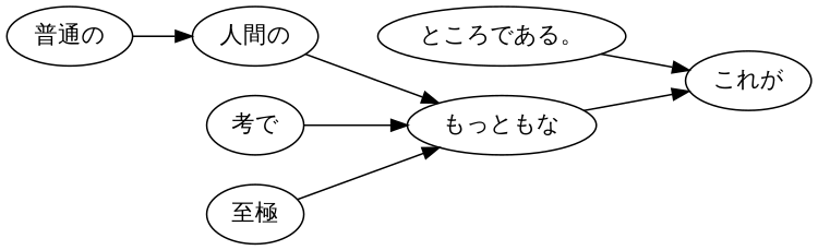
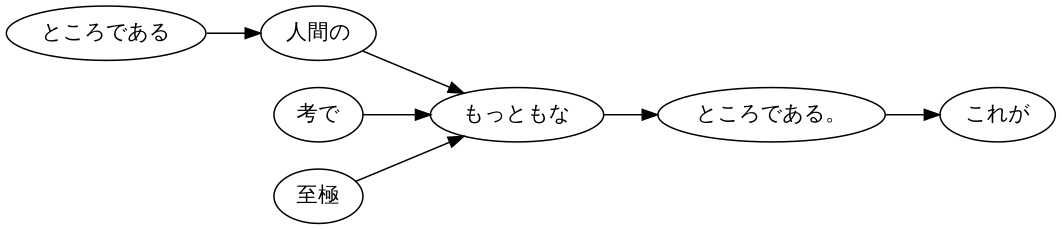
  digraph {
    rankdir=LR
    n1 [label="これが"]
    n2 [label="ところである。"]
-   n3 [label="普通の"]
+   n3 [label="ところである"]
    n4 [label="人間の"]
    n5 [label="もっともな"]
    n6 [label="考で"]
    n7 [label="至極"]
    n2 -> n1
    n3 -> n4
    n4 -> n5
-   n5 -> n1
+   n5 -> n2
    n6 -> n5
    n7 -> n5
  }
